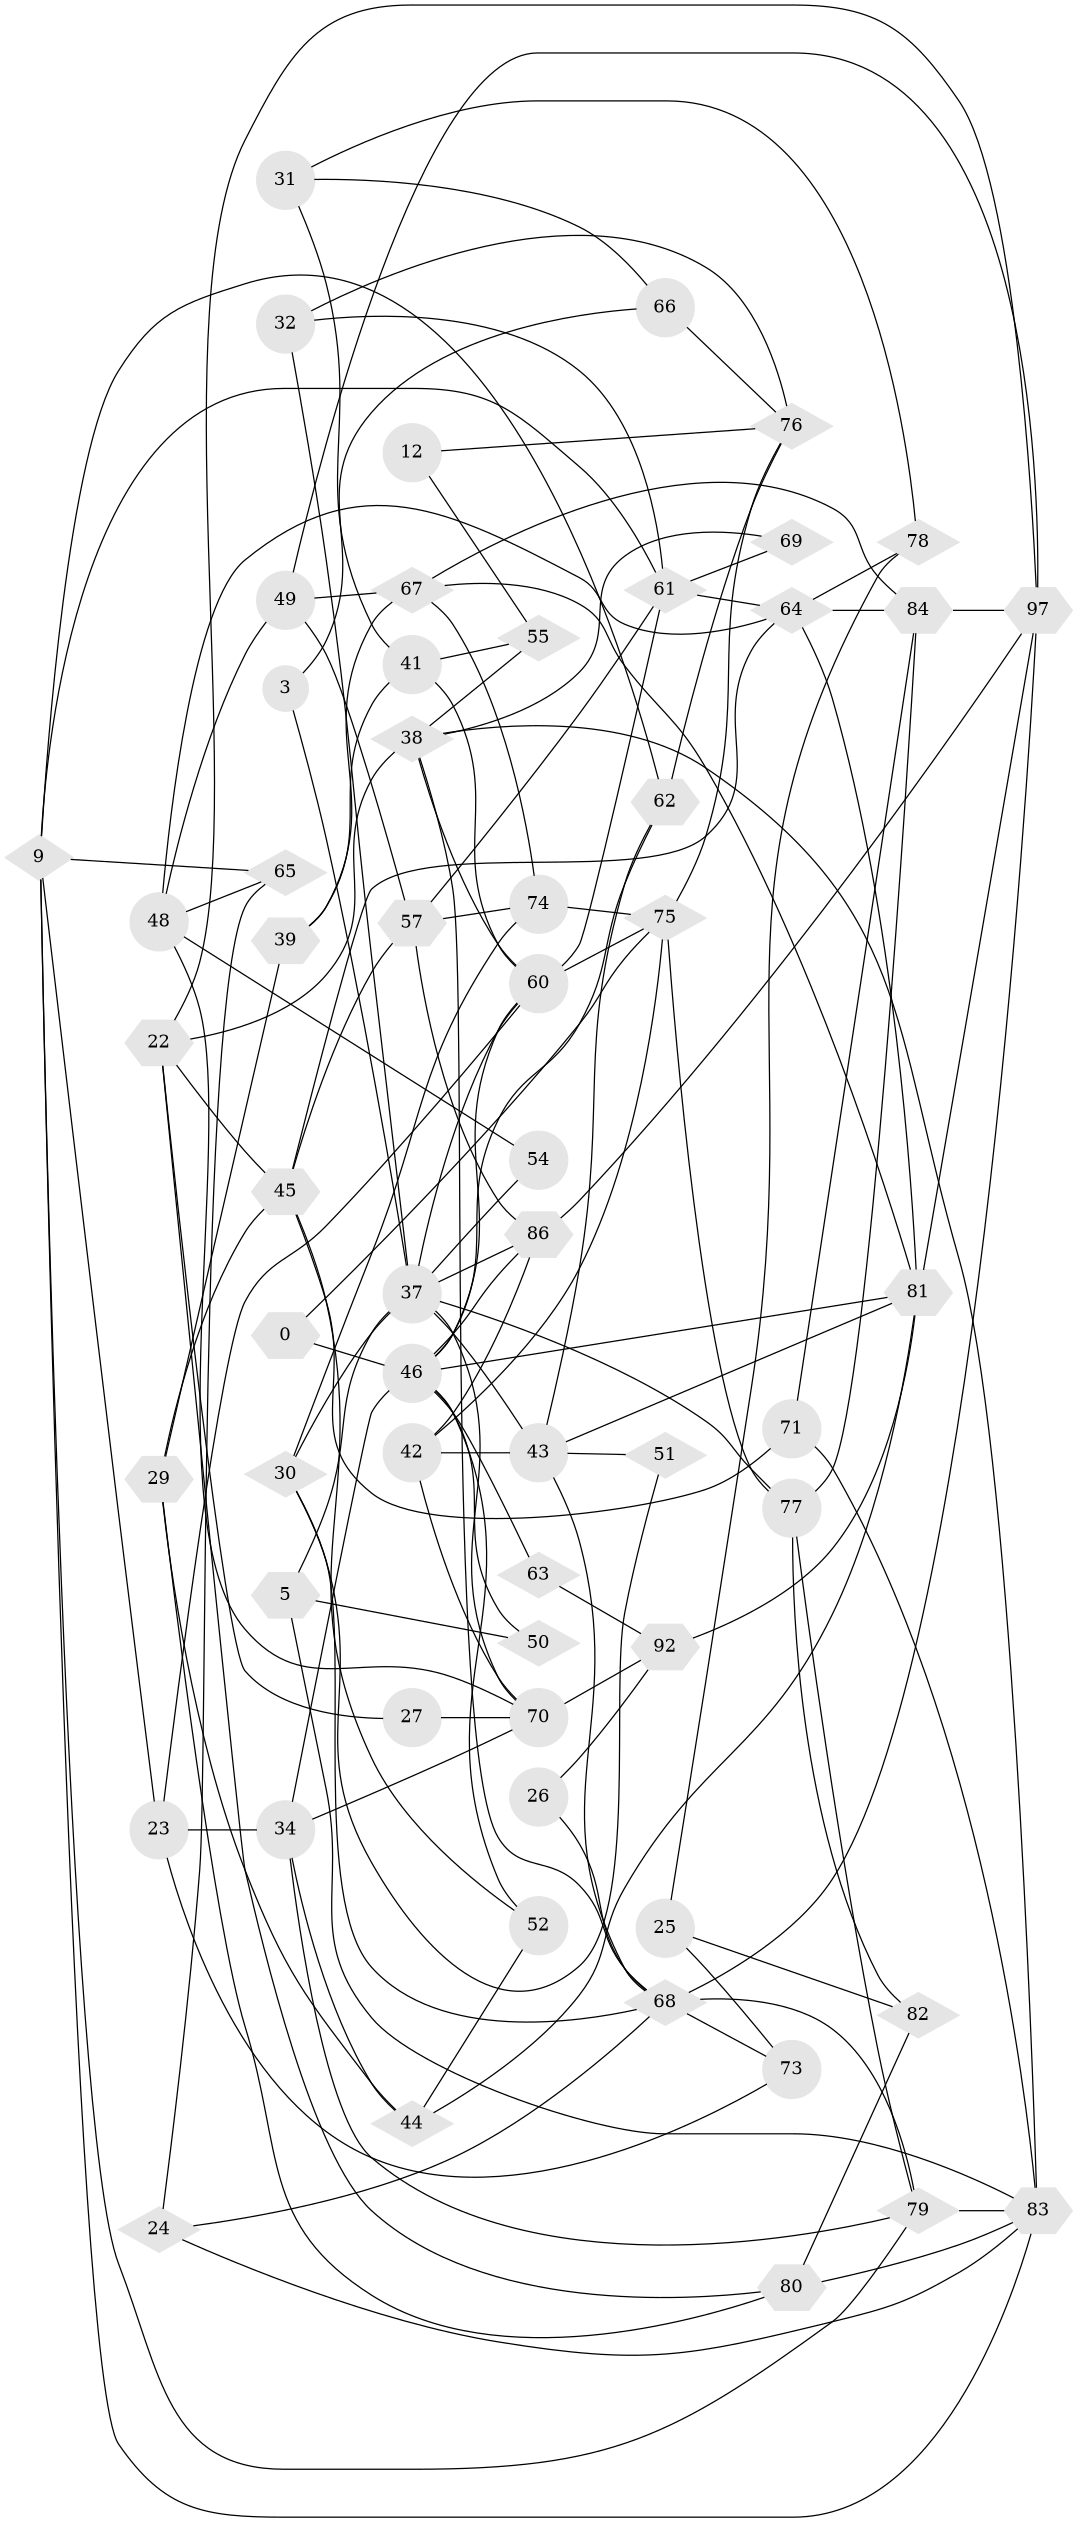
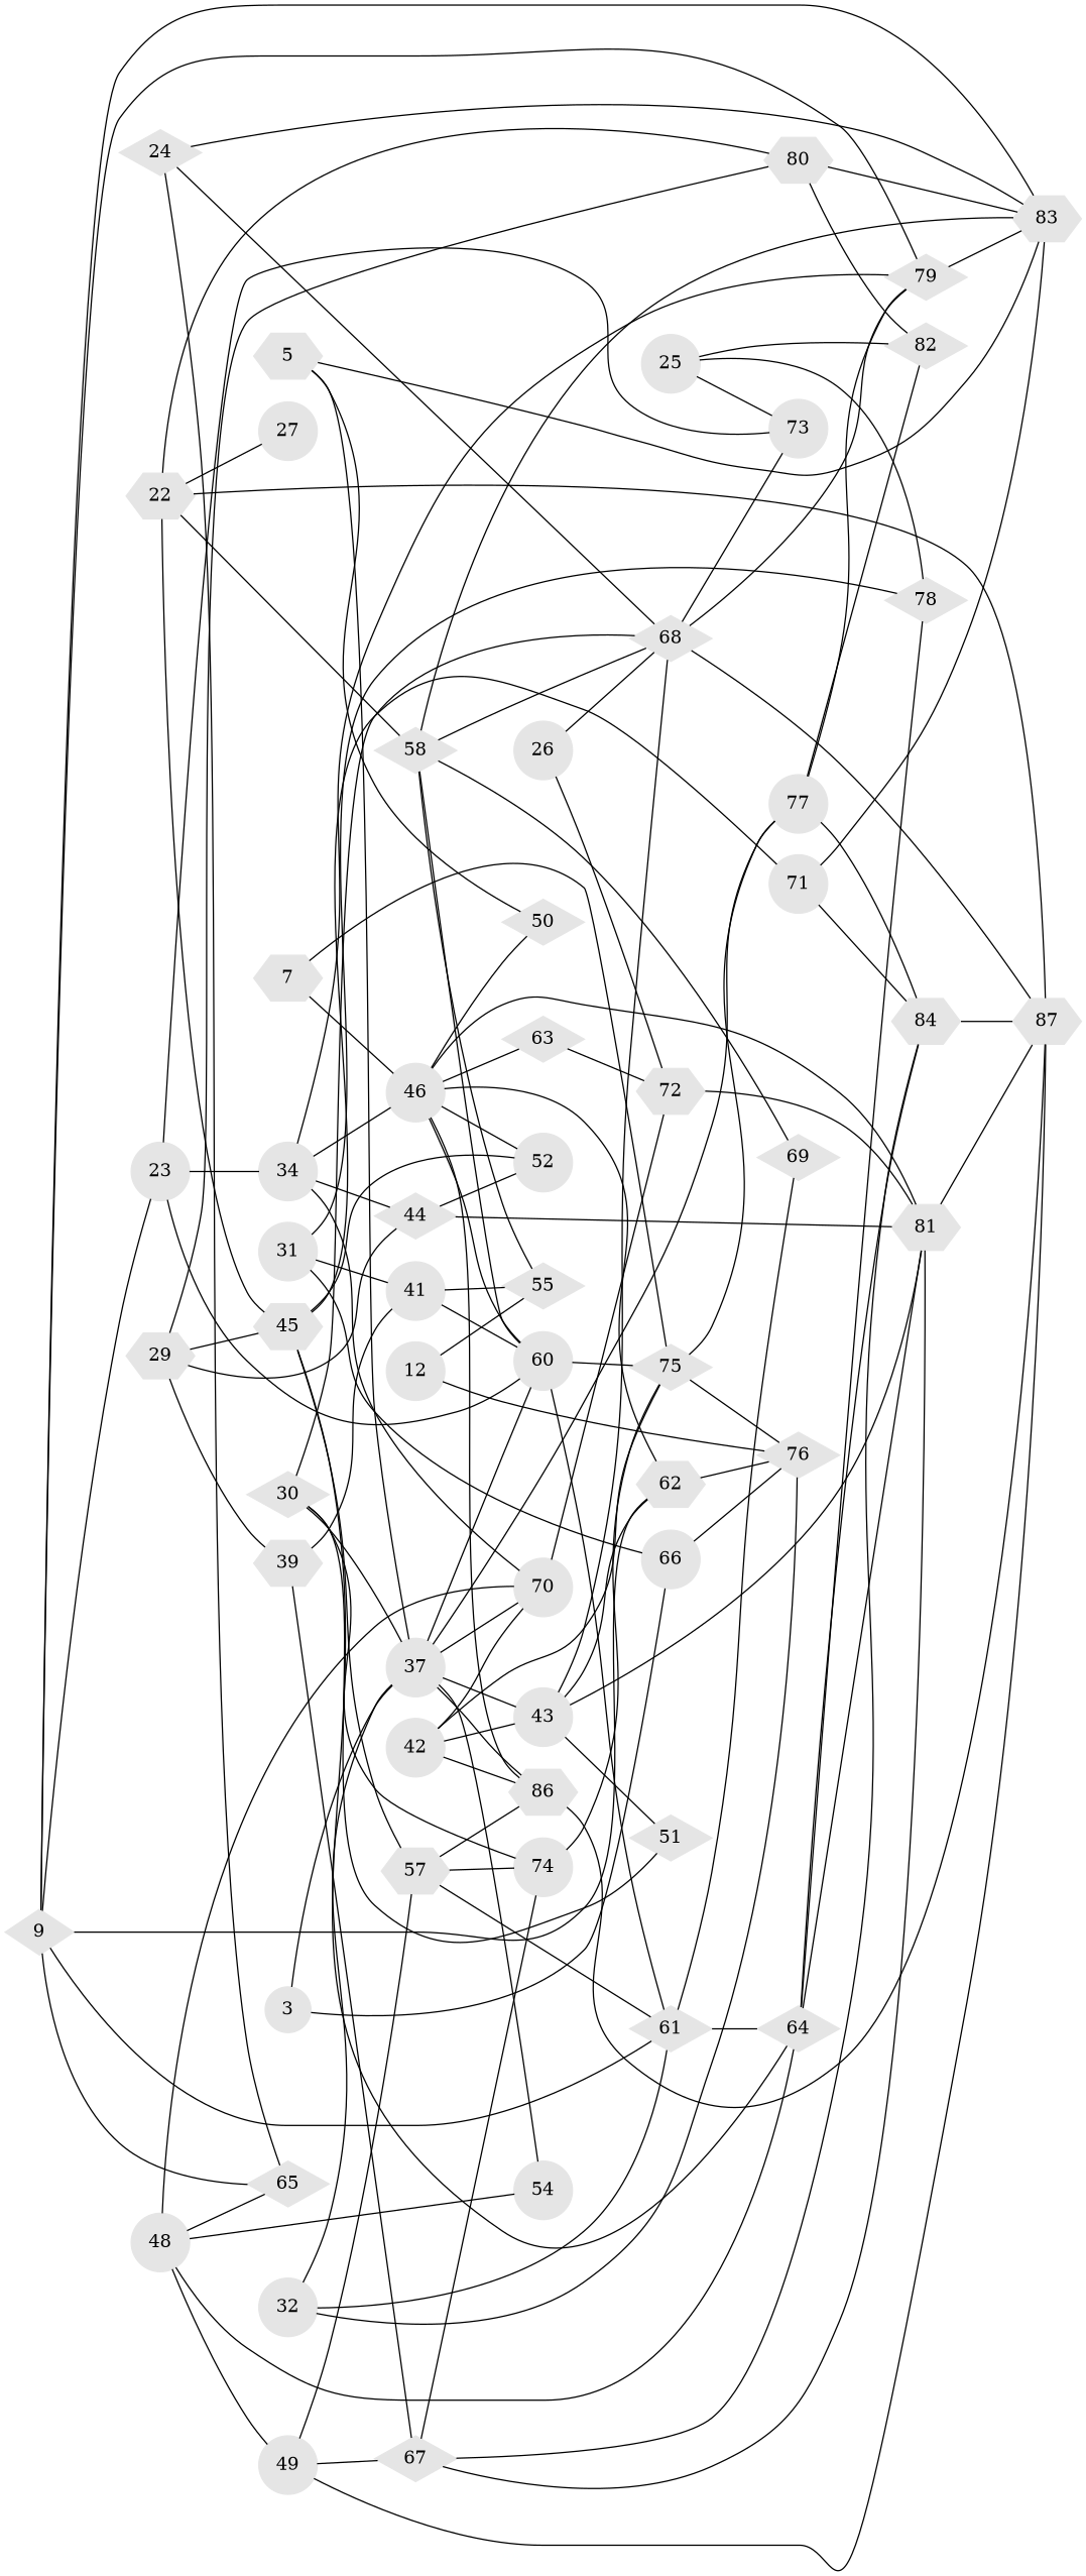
  graph {
    rankdir=LR
    node [color=gray90 shape=circle style=filled]
    37 [super="+35+28"]
    60 [super="+20"]
    70 [super="+2"]
    43 [super="+1+33"]
    54
    77
    86 [shape=hexagon]
    3
    66
    76 [shape=diamond super="+18"]
    5 [shape=hexagon]
    50 [shape=diamond super="+36"]
    83 [shape=hexagon super="+4+8"]
    46 [super="+40"]
    62 [shape=hexagon]
    81 [shape=hexagon super="+6+56"]
    52
    63 [shape=diamond]
-   7 [shape=hexagon label=0]
+   7 [shape=hexagon]
    75 [shape=diamond super="+59"]
    9 [shape=diamond]
    23
    61 [shape=diamond super="+47"]
    65 [shape=diamond]
    79 [shape=diamond super="+19"]
    34 [super="+21"]
    73
    69 [shape=diamond]
    64 [shape=diamond]
    55 [shape=diamond]
    12
    22 [shape=hexagon]
    27
-   38 [shape=diamond]
+   38 [shape=diamond label=58]
    45 [shape=hexagon]
    80 [shape=hexagon]
-   87 [shape=hexagon super="+85" label=97]
+   87 [shape=hexagon super="+85"]
    68 [shape=diamond super="+10+58"]
    57 [shape=hexagon super="+17+53"]
    71 [super="+11"]
    82 [shape=diamond]
    44 [shape=diamond]
    24 [shape=diamond]
    25
    78 [shape=diamond]
    26
-   72 [shape=hexagon label=92]
+   72 [shape=hexagon]
    29 [shape=hexagon]
    39 [shape=hexagon]
    41
    67 [shape=diamond]
    30 [shape=diamond]
    51 [shape=diamond]
    74
    31
    32
    84 [shape=hexagon super="+16"]
    42 [super="+15"]
    48 [super="+13"]
    49
    37 -- 60
    37 -- 70 [weight=2]
    37 -- 43 [weight=2]
    37 -- 54
    37 -- 77
    37 -- 86
    60 -- 75
    60 -- 61
    70 -- 72
    43 -- 62
    43 -- 81
    43 -- 68 [weight=2]
    43 -- 51
    77 -- 79
    77 -- 82
    77 -- 84
    86 -- 87
    3 -- 37
    3 -- 66
    66 -- 76 [weight=2]
    5 -- 37
    5 -- 50 [weight=2]
    5 -- 83
    46 -- 60 [weight=2]
    46 -- 86
    46 -- 50 [weight=2]
    46 -- 62
    46 -- 81
    46 -- 52
    46 -- 63
    62 -- 76
    81 -- 87
    63 -- 72
    7 -- 46
    7 -- 75
    75 -- 77
    75 -- 76 [weight=2]
    9 -- 83
    9 -- 62
    9 -- 23
    9 -- 61 [weight=2]
    9 -- 65
    9 -- 79
    23 -- 60
    23 -- 34 [weight=2]
    23 -- 73
    61 -- 69
    61 -- 64 [weight=2]
    79 -- 83
    34 -- 70
    34 -- 46
    34 -- 79
    34 -- 44
    64 -- 81
    64 -- 78
    64 -- 84
    12 -- 76 [weight=2]
    12 -- 55
    22 -- 27
    22 -- 38
    22 -- 45
    22 -- 80
    22 -- 87 [weight=2]
-   27 -- 70
    38 -- 60
    38 -- 83
    38 -- 69
    38 -- 55
    38 -- 68
    45 -- 52
    45 -- 64
    45 -- 57
    45 -- 71
    80 -- 83
    80 -- 82
    68 -- 79
    68 -- 73
    68 -- 87
    57 -- 86 [weight=2]
    57 -- 61
    57 -- 74
    71 -- 83
    71 -- 84
    44 -- 81
    44 -- 52
    24 -- 83
    24 -- 65
    24 -- 68
    25 -- 73
    25 -- 82
    25 -- 78
    26 -- 68
    26 -- 72
    72 -- 81
    29 -- 45
    29 -- 80
    29 -- 44
    29 -- 39
    39 -- 41
    39 -- 67
    41 -- 60
    41 -- 55
    67 -- 81
    67 -- 74
    67 -- 84
    30 -- 37
    30 -- 68
    30 -- 51
    30 -- 74
    74 -- 75
    31 -- 66
    31 -- 78
    31 -- 41
    32 -- 37
    32 -- 76
    32 -- 61
    84 -- 87
    42 -- 70
    42 -- 43 [weight=3]
    42 -- 86
    42 -- 75
    48 -- 70
    48 -- 54
    48 -- 65
    48 -- 64
    48 -- 49
    49 -- 87
    49 -- 57
    49 -- 67
  }
